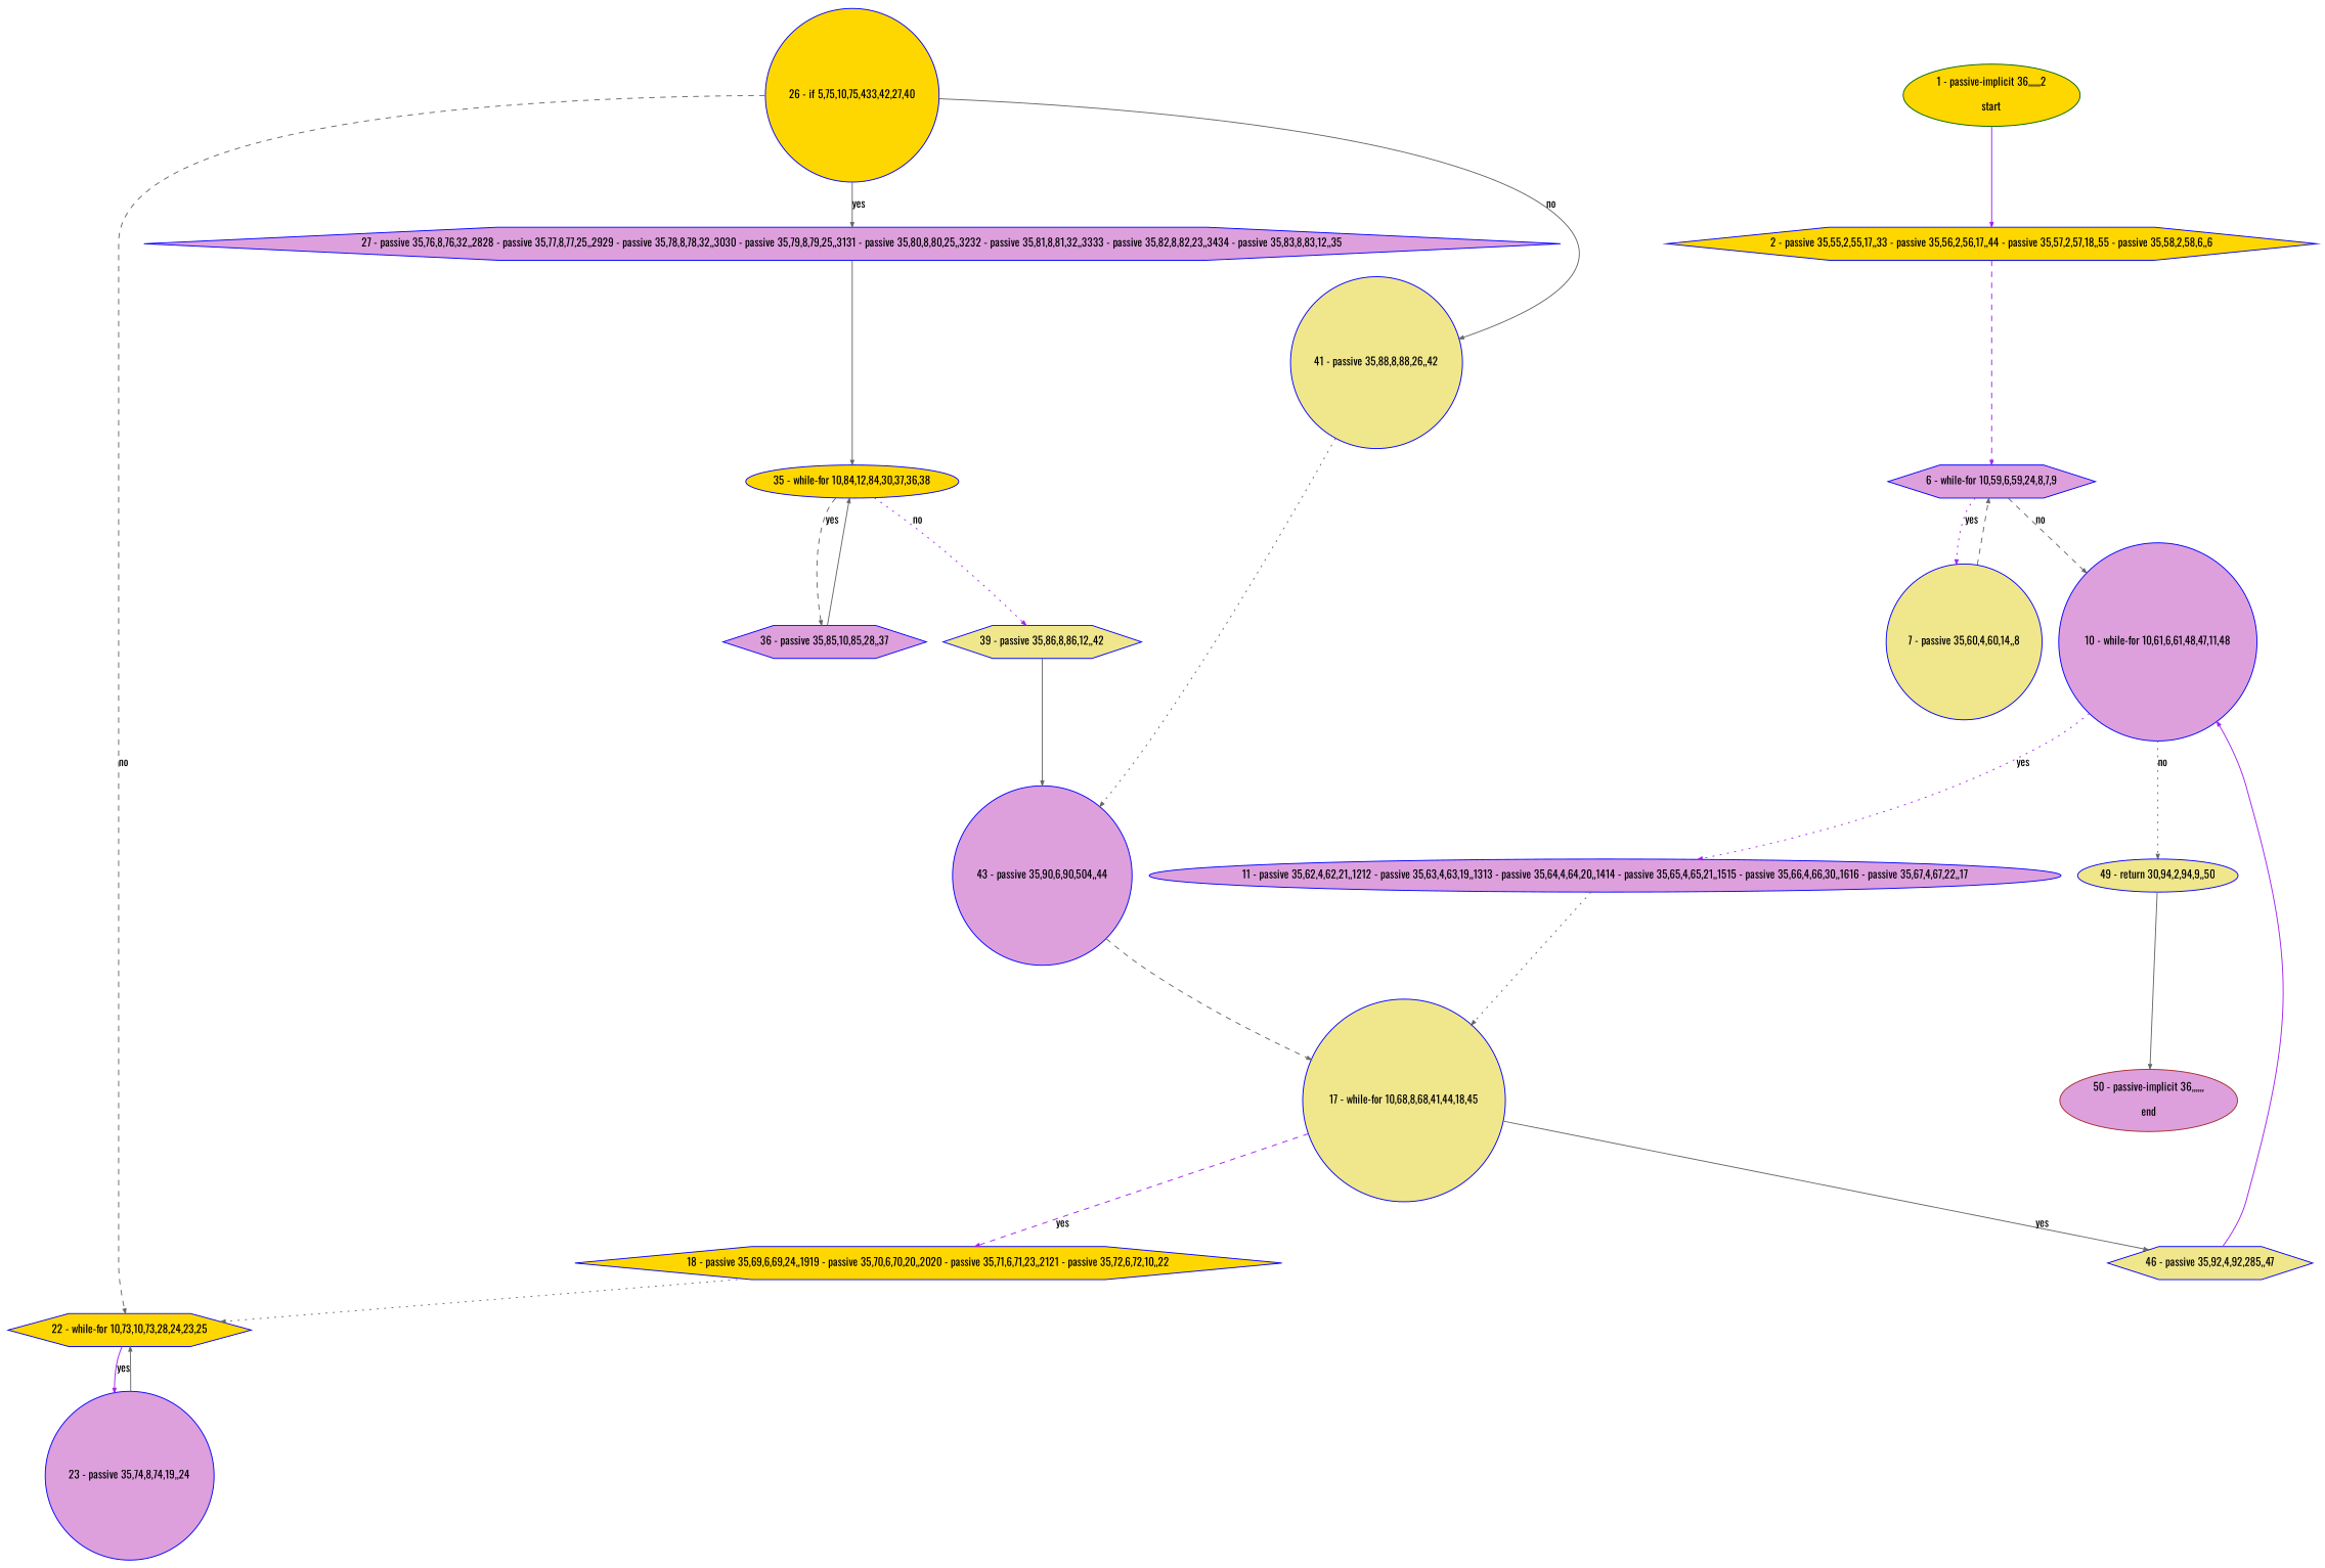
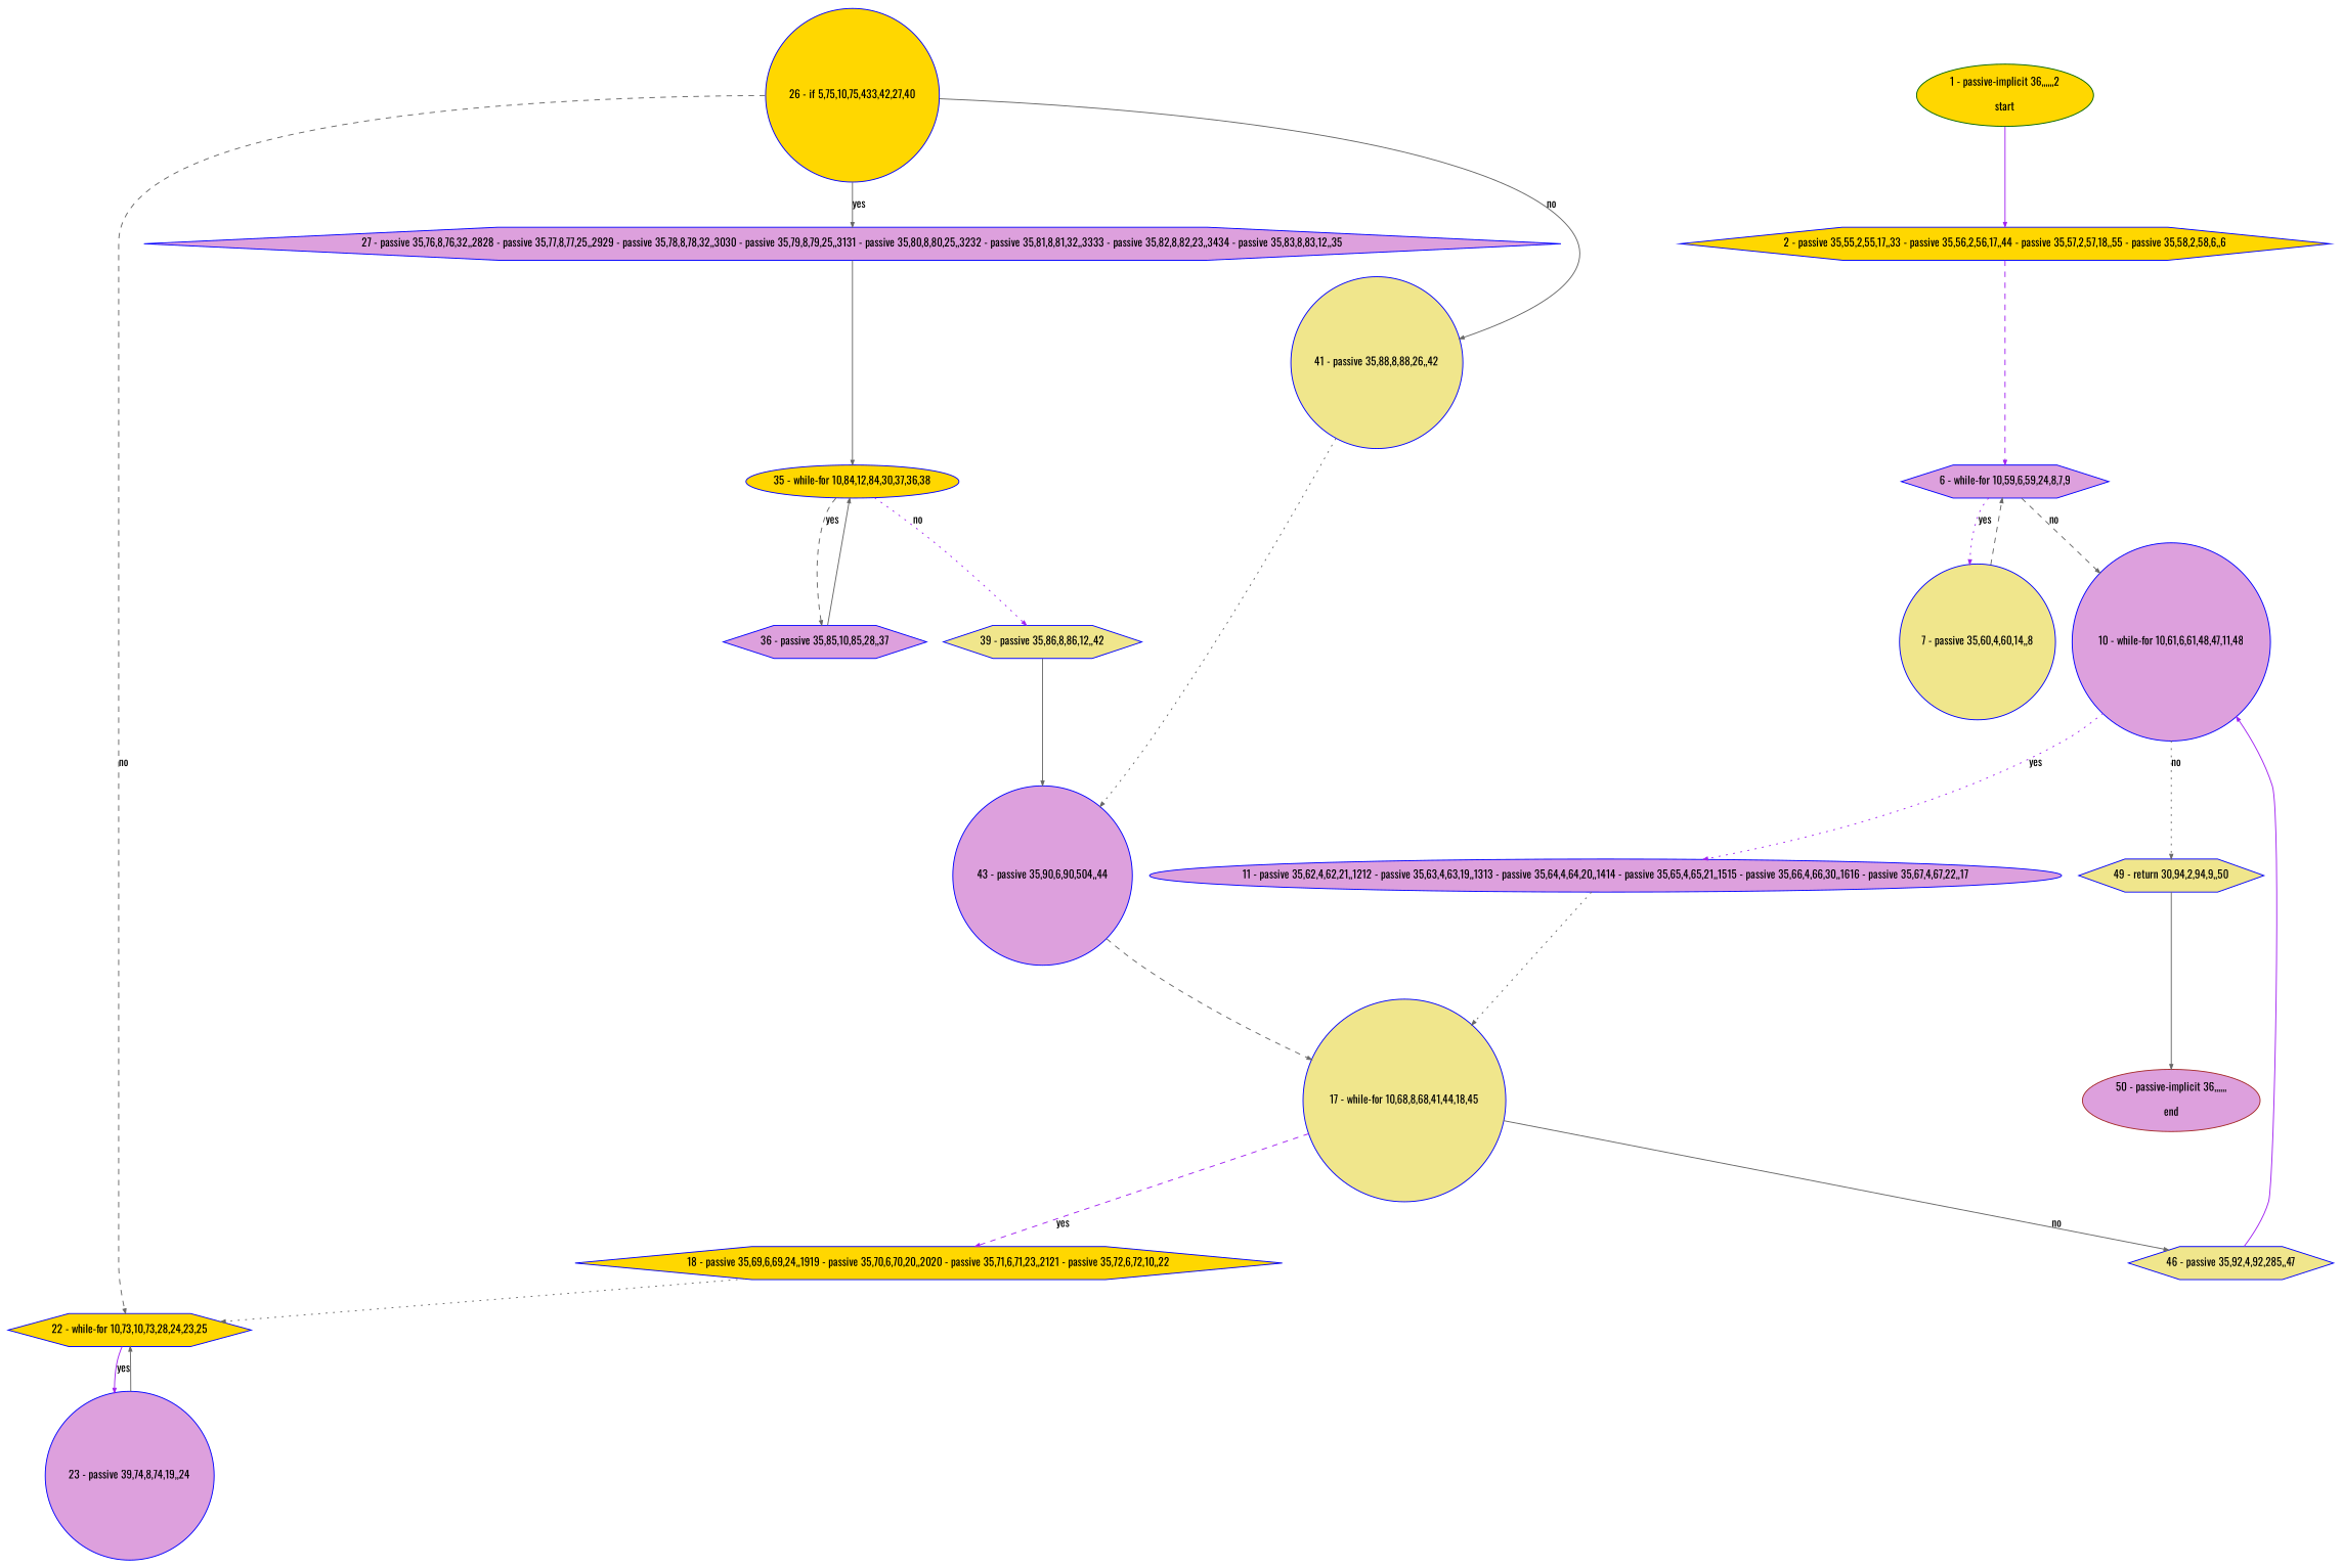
  digraph {
    bgcolor=white
    compound=true
    fillcolor="#FFFFCC"
    fontname=Oswald
    fontsize=12
    pack=true
    packmode=clust
    style="rounded,filled"
    node [color="#0000ff" compound=true fillcolor=plum fixedsize=false fontname=Oswald fontsize=12 node_initialized=no shape=hexagon style=filled]
    edge [arrowhead=normal arrowsize=0.5 arrowtail=none color=gray40 compound=true dir=forward fontcolor=black fontname=Oswald fontsize=12 style=solid]
    n1 [fillcolor=gold label="2 - passive 35,55,2,55,17,,33 - passive 35,56,2,56,17,,44 - passive 35,57,2,57,18,,55 - passive 35,58,2,58,6,,6"]
    n2 [label="6 - while-for 10,59,6,59,24,8,7,9"]
    n3 [fillcolor=khaki label="7 - passive 35,60,4,60,14,,8" shape=circle]
    n4 [label="10 - while-for 10,61,6,61,48,47,11,48" shape=circle]
    n5 [color="#006400" fillcolor=gold label="1 - passive-implicit 36,,,,,,2\n\nstart" shape=ellipse]
    n6 [label="11 - passive 35,62,4,62,21,,1212 - passive 35,63,4,63,19,,1313 - passive 35,64,4,64,20,,1414 - passive 35,65,4,65,21,,1515 - passive 35,66,4,66,30,,1616 - passive 35,67,4,67,22,,17" shape=ellipse]
-   n7 [fillcolor=khaki label="49 - return 30,94,2,94,9,,50" shape=ellipse]
+   n7 [fillcolor=khaki label="49 - return 30,94,2,94,9,,50"]
    n8 [fillcolor=khaki label="17 - while-for 10,68,8,68,41,44,18,45" shape=circle]
    n9 [color="#a52a2a" label="50 - passive-implicit 36,,,,,,\n\nend" shape=ellipse]
    n10 [fillcolor=gold label="18 - passive 35,69,6,69,24,,1919 - passive 35,70,6,70,20,,2020 - passive 35,71,6,71,23,,2121 - passive 35,72,6,72,10,,22"]
    n11 [fillcolor=khaki label="46 - passive 35,92,4,92,285,,47"]
    n12 [fillcolor=gold label="22 - while-for 10,73,10,73,28,24,23,25"]
-   n13 [label="23 - passive 35,74,8,74,19,,24" shape=circle]
+   n13 [label="23 - passive 39,74,8,74,19,,24" shape=circle]
    n14 [fillcolor=gold label="26 - if 5,75,10,75,433,42,27,40" shape=circle]
    n15 [label="27 - passive 35,76,8,76,32,,2828 - passive 35,77,8,77,25,,2929 - passive 35,78,8,78,32,,3030 - passive 35,79,8,79,25,,3131 - passive 35,80,8,80,25,,3232 - passive 35,81,8,81,32,,3333 - passive 35,82,8,82,23,,3434 - passive 35,83,8,83,12,,35"]
    n16 [fillcolor=khaki label="41 - passive 35,88,8,88,26,,42" shape=circle]
    n17 [fillcolor=gold label="35 - while-for 10,84,12,84,30,37,36,38" shape=ellipse]
    n18 [label="43 - passive 35,90,6,90,504,,44" shape=circle]
    n19 [label="36 - passive 35,85,10,85,28,,37"]
    n20 [fillcolor=khaki label="39 - passive 35,86,8,86,12,,42"]
    n1 -> n2 [color=purple style=dashed]
    n2 -> n3 [color=purple label=yes style=dotted]
    n2 -> n4 [label=no style=dashed]
    n3 -> n2 [style=dashed]
    n4 -> n6 [color=purple label=yes style=dotted]
    n4 -> n7 [label=no style=dotted]
    n5 -> n1 [color=purple]
    n6 -> n8 [style=dotted]
    n7 -> n9
    n8 -> n10 [color=purple label=yes style=dashed]
-   n8 -> n11 [label=yes]
+   n8 -> n11 [label=no]
    n10 -> n12 [style=dotted]
    n11 -> n4 [color=purple]
    n12 -> n13 [color=purple label=yes]
    n13 -> n12
    n14 -> n12 [label=no style=dashed]
    n14 -> n15 [label=yes]
    n14 -> n16 [label=no]
    n15 -> n17
    n16 -> n18 [style=dotted]
    n17 -> n19 [label=yes style=dashed]
    n17 -> n20 [color=purple label=no style=dotted]
    n18 -> n8 [style=dashed]
    n19 -> n17
    n20 -> n18
  }
